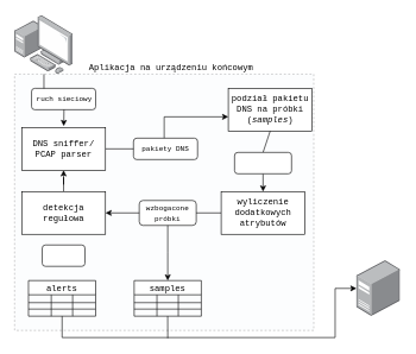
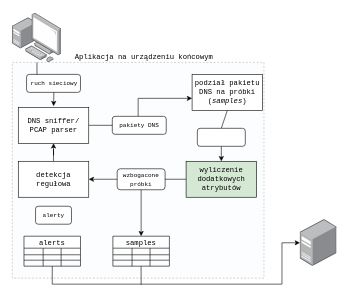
  <mxCell id="0" />
  <mxCell id="1" parent="0" />
  <mxCell id="2" value="" style="rounded=0;whiteSpace=wrap;html=1;fillColor=#F6F8FA;dashed=1;opacity=30;" vertex="1" parent="1"><mxGeometry x="20" y="103" width="420" height="360" as="geometry" /></mxCell>
  <mxCell id="3" style="edgeStyle=orthogonalEdgeStyle;rounded=0;orthogonalLoop=1;jettySize=auto;html=1;entryX=0.5;entryY=0;entryDx=0;entryDy=0;fontFamily=Courier New;fontSize=10;" edge="1" parent="1" source="31"><mxGeometry relative="1" as="geometry"><mxPoint x="235" y="393" as="targetPoint" /></mxGeometry></mxCell>
  <mxCell id="4" style="edgeStyle=orthogonalEdgeStyle;rounded=0;orthogonalLoop=1;jettySize=auto;html=1;fontFamily=Courier New;fontSize=10;" edge="1" parent="1" source="5"><mxGeometry relative="1" as="geometry"><mxPoint x="89" y="176" as="targetPoint" /></mxGeometry></mxCell>
  <mxCell id="5" value="" style="points=[];aspect=fixed;html=1;align=center;shadow=0;dashed=0;image;image=img/lib/allied_telesis/computer_and_terminals/Personal_Computer_with_Server.svg;" vertex="1" parent="1"><mxGeometry x="20" y="20.6" width="82.4" height="82.4" as="geometry" /></mxCell>
  <mxCell id="6" value="" style="edgeStyle=orthogonalEdgeStyle;rounded=0;orthogonalLoop=1;jettySize=auto;html=1;fontFamily=Courier New;" edge="1" parent="1" source="7" target="8"><mxGeometry relative="1" as="geometry"><Array as="points"><mxPoint x="230" y="208" /><mxPoint x="230" y="163" /></Array></mxGeometry></mxCell>
  <mxCell id="7" value="&lt;font face=&quot;Courier New&quot;&gt;DNS sniffer/ PCAP parser&lt;/font&gt;" style="rounded=0;whiteSpace=wrap;html=1;" vertex="1" parent="1"><mxGeometry x="30" y="178" width="117.6" height="60" as="geometry" /></mxCell>
  <mxCell id="8" value="&lt;font face=&quot;Courier New&quot;&gt;podział pakietu DNS na próbki (&lt;i&gt;samples&lt;/i&gt;)&lt;/font&gt;" style="rounded=0;whiteSpace=wrap;html=1;" vertex="1" parent="1"><mxGeometry x="320" y="123" width="117.6" height="60" as="geometry" /></mxCell>
  <mxCell id="9" value="" style="edgeStyle=orthogonalEdgeStyle;rounded=0;orthogonalLoop=1;jettySize=auto;html=1;fontFamily=Courier New;endArrow=classic;endFill=1;startArrow=none;startFill=0;" edge="1" parent="1"><mxGeometry relative="1" as="geometry"><mxPoint x="310" y="298" as="sourcePoint" /><mxPoint x="147.6" y="298" as="targetPoint" /></mxGeometry></mxCell>
- <mxCell id="10" value="&lt;font face=&quot;Courier New&quot;&gt;wyliczenie dodatkowych atrybutów &lt;br&gt;&lt;/font&gt;" style="rounded=0;whiteSpace=wrap;html=1;" vertex="1" parent="1"><mxGeometry x="310" y="268" width="117.6" height="60" as="geometry" /></mxCell>
+ <mxCell id="10" value="&lt;font face=&quot;Courier New&quot;&gt;wyliczenie dodatkowych atrybutów &lt;br&gt;&lt;/font&gt;" style="rounded=0;whiteSpace=wrap;html=1;fillColor=#d5e8d4;" vertex="1" parent="1"><mxGeometry x="310" y="268" width="117.6" height="60" as="geometry" /></mxCell>
  <mxCell id="11" style="edgeStyle=orthogonalEdgeStyle;rounded=0;orthogonalLoop=1;jettySize=auto;html=1;fontFamily=Courier New;fontSize=10;" edge="1" parent="1" source="12" target="7"><mxGeometry relative="1" as="geometry" /></mxCell>
  <mxCell id="12" value="&lt;font face=&quot;Courier New&quot;&gt;detekcja regułowa&lt;br&gt;&lt;/font&gt;" style="rounded=0;whiteSpace=wrap;html=1;" vertex="1" parent="1"><mxGeometry x="30" y="268" width="117.6" height="60" as="geometry" /></mxCell>
  <mxCell id="13" value="" style="endArrow=classic;html=1;rounded=0;fontFamily=Courier New;exitX=0.5;exitY=1;exitDx=0;exitDy=0;entryX=0.5;entryY=0;entryDx=0;entryDy=0;startArrow=none;" edge="1" parent="1" source="29" target="10"><mxGeometry width="50" height="50" relative="1" as="geometry"><mxPoint x="450" y="273" as="sourcePoint" /><mxPoint x="500" y="223" as="targetPoint" /></mxGeometry></mxCell>
  <mxCell id="14" style="edgeStyle=orthogonalEdgeStyle;rounded=0;orthogonalLoop=1;jettySize=auto;html=1;fontFamily=Courier New;fontSize=10;startArrow=none;startFill=0;endArrow=classic;endFill=1;" edge="1" parent="1" source="15" target="52"><mxGeometry relative="1" as="geometry"><Array as="points"><mxPoint x="87" y="473" /><mxPoint x="470" y="473" /><mxPoint x="470" y="404" /></Array></mxGeometry></mxCell>
  <mxCell id="15" value="alerts" style="shape=table;startSize=20;container=1;collapsible=0;childLayout=tableLayout;fontStyle=0;align=center;fontFamily=Courier New;" vertex="1" parent="1"><mxGeometry x="39.5" y="393" width="94.3" height="50" as="geometry" /></mxCell>
  <mxCell id="16" value="" style="shape=tableRow;horizontal=0;startSize=0;swimlaneHead=0;swimlaneBody=0;top=0;left=0;bottom=0;right=0;collapsible=0;dropTarget=0;fillColor=none;points=[[0,0.5],[1,0.5]];portConstraint=eastwest;fontFamily=Courier New;" vertex="1" parent="15"><mxGeometry y="20" width="94.3" height="11" as="geometry" /></mxCell>
  <mxCell id="17" value="" style="shape=partialRectangle;html=1;whiteSpace=wrap;connectable=0;fillColor=none;top=0;left=0;bottom=0;right=0;overflow=hidden;fontFamily=Courier New;" vertex="1" parent="16"><mxGeometry width="32" height="11" as="geometry"><mxRectangle width="32" height="11" as="alternateBounds" /></mxGeometry></mxCell>
  <mxCell id="18" value="" style="shape=partialRectangle;html=1;whiteSpace=wrap;connectable=0;fillColor=none;top=0;left=0;bottom=0;right=0;overflow=hidden;fontFamily=Courier New;" vertex="1" parent="16"><mxGeometry x="32" width="30" height="11" as="geometry"><mxRectangle width="30" height="11" as="alternateBounds" /></mxGeometry></mxCell>
  <mxCell id="19" value="" style="shape=partialRectangle;html=1;whiteSpace=wrap;connectable=0;fillColor=none;top=0;left=0;bottom=0;right=0;overflow=hidden;fontFamily=Courier New;" vertex="1" parent="16"><mxGeometry x="62" width="32" height="11" as="geometry"><mxRectangle width="32" height="11" as="alternateBounds" /></mxGeometry></mxCell>
  <mxCell id="20" value="" style="shape=tableRow;horizontal=0;startSize=0;swimlaneHead=0;swimlaneBody=0;top=0;left=0;bottom=0;right=0;collapsible=0;dropTarget=0;fillColor=none;points=[[0,0.5],[1,0.5]];portConstraint=eastwest;fontFamily=Courier New;" vertex="1" parent="15"><mxGeometry y="31" width="94.3" height="9" as="geometry" /></mxCell>
  <mxCell id="21" value="" style="shape=partialRectangle;html=1;whiteSpace=wrap;connectable=0;fillColor=none;top=0;left=0;bottom=0;right=0;overflow=hidden;fontFamily=Courier New;" vertex="1" parent="20"><mxGeometry width="32" height="9" as="geometry"><mxRectangle width="32" height="9" as="alternateBounds" /></mxGeometry></mxCell>
  <mxCell id="22" value="" style="shape=partialRectangle;html=1;whiteSpace=wrap;connectable=0;fillColor=none;top=0;left=0;bottom=0;right=0;overflow=hidden;fontFamily=Courier New;" vertex="1" parent="20"><mxGeometry x="32" width="30" height="9" as="geometry"><mxRectangle width="30" height="9" as="alternateBounds" /></mxGeometry></mxCell>
  <mxCell id="23" value="" style="shape=partialRectangle;html=1;whiteSpace=wrap;connectable=0;fillColor=none;top=0;left=0;bottom=0;right=0;overflow=hidden;fontFamily=Courier New;" vertex="1" parent="20"><mxGeometry x="62" width="32" height="9" as="geometry"><mxRectangle width="32" height="9" as="alternateBounds" /></mxGeometry></mxCell>
  <mxCell id="24" value="" style="shape=tableRow;horizontal=0;startSize=0;swimlaneHead=0;swimlaneBody=0;top=0;left=0;bottom=0;right=0;collapsible=0;dropTarget=0;fillColor=none;points=[[0,0.5],[1,0.5]];portConstraint=eastwest;fontFamily=Courier New;" vertex="1" parent="15"><mxGeometry y="40" width="94.3" height="10" as="geometry" /></mxCell>
  <mxCell id="25" value="" style="shape=partialRectangle;html=1;whiteSpace=wrap;connectable=0;fillColor=none;top=0;left=0;bottom=0;right=0;overflow=hidden;fontFamily=Courier New;" vertex="1" parent="24"><mxGeometry width="32" height="10" as="geometry"><mxRectangle width="32" height="10" as="alternateBounds" /></mxGeometry></mxCell>
  <mxCell id="26" value="" style="shape=partialRectangle;html=1;whiteSpace=wrap;connectable=0;fillColor=none;top=0;left=0;bottom=0;right=0;overflow=hidden;fontFamily=Courier New;" vertex="1" parent="24"><mxGeometry x="32" width="30" height="10" as="geometry"><mxRectangle width="30" height="10" as="alternateBounds" /></mxGeometry></mxCell>
  <mxCell id="27" value="" style="shape=partialRectangle;html=1;whiteSpace=wrap;connectable=0;fillColor=none;top=0;left=0;bottom=0;right=0;overflow=hidden;fontFamily=Courier New;" vertex="1" parent="24"><mxGeometry x="62" width="32" height="10" as="geometry"><mxRectangle width="32" height="10" as="alternateBounds" /></mxGeometry></mxCell>
  <mxCell id="28" value="" style="endArrow=none;html=1;rounded=0;fontFamily=Courier New;exitX=0.5;exitY=1;exitDx=0;exitDy=0;entryX=0.5;entryY=0;entryDx=0;entryDy=0;" edge="1" parent="1" source="8" target="29"><mxGeometry width="50" height="50" relative="1" as="geometry"><mxPoint x="368.8" y="193" as="sourcePoint" /><mxPoint x="368.8" y="268" as="targetPoint" /></mxGeometry></mxCell>
  <mxCell id="29" value="" style="rounded=1;whiteSpace=wrap;html=1;fontFamily=Courier New;fontSize=10;" vertex="1" parent="1"><mxGeometry x="328.8" y="213" width="80" height="30" as="geometry" /></mxCell>
  <mxCell id="30" value="" style="rounded=1;whiteSpace=wrap;html=1;fontFamily=Courier New;fontSize=10;" vertex="1" parent="1"><mxGeometry x="195" y="280.5" width="80" height="35" as="geometry" /></mxCell>
  <mxCell id="31" value="&lt;font style=&quot;font-size: 10px;&quot;&gt;wzbogacone próbki&lt;br&gt;&lt;/font&gt;" style="text;html=1;strokeColor=none;fillColor=none;align=center;verticalAlign=middle;whiteSpace=wrap;rounded=0;fontFamily=Courier New;" vertex="1" parent="1"><mxGeometry x="200" y="283" width="70" height="30" as="geometry" /></mxCell>
  <mxCell id="32" value="" style="rounded=1;whiteSpace=wrap;html=1;fontFamily=Courier New;fontSize=10;" vertex="1" parent="1"><mxGeometry x="58.8" y="343" width="60" height="30" as="geometry" /></mxCell>
+ <mxCell id="33" value="&lt;font style=&quot;font-size: 10px;&quot;&gt;alerty&lt;/font&gt;" style="text;html=1;strokeColor=none;fillColor=none;align=center;verticalAlign=middle;whiteSpace=wrap;rounded=0;fontFamily=Courier New;" vertex="1" parent="1"><mxGeometry x="63.8" y="343" width="50" height="30" as="geometry" /></mxCell>
  <mxCell id="34" value="" style="rounded=1;whiteSpace=wrap;html=1;fontFamily=Courier New;fontSize=10;" vertex="1" parent="1"><mxGeometry x="186.9" y="193" width="90" height="30" as="geometry" /></mxCell>
  <mxCell id="35" value="&lt;font style=&quot;font-size: 10px;&quot;&gt;pakiety DNS&lt;br&gt;&lt;/font&gt;" style="text;html=1;strokeColor=none;fillColor=none;align=center;verticalAlign=middle;whiteSpace=wrap;rounded=0;fontFamily=Courier New;" vertex="1" parent="1"><mxGeometry x="181.9" y="193" width="100" height="30" as="geometry" /></mxCell>
  <mxCell id="36" value="" style="rounded=1;whiteSpace=wrap;html=1;fontFamily=Courier New;fontSize=10;" vertex="1" parent="1"><mxGeometry x="43.8" y="123" width="90" height="30" as="geometry" /></mxCell>
  <mxCell id="37" value="&lt;font style=&quot;font-size: 10px;&quot;&gt;ruch sieciowy&lt;br&gt;&lt;/font&gt;" style="text;html=1;strokeColor=none;fillColor=none;align=center;verticalAlign=middle;whiteSpace=wrap;rounded=0;fontFamily=Courier New;" vertex="1" parent="1"><mxGeometry x="39.5" y="123" width="100" height="30" as="geometry" /></mxCell>
  <mxCell id="38" value="&lt;font face=&quot;Courier New&quot;&gt;Aplikacja na urządzeniu końcowym&lt;br&gt;&lt;/font&gt;" style="text;html=1;strokeColor=none;fillColor=none;align=center;verticalAlign=middle;whiteSpace=wrap;rounded=0;dashed=1;opacity=30;" vertex="1" parent="1"><mxGeometry x="120" y="79" width="240" height="30" as="geometry" /></mxCell>
  <mxCell id="39" value="samples" style="shape=table;startSize=20;container=1;collapsible=0;childLayout=tableLayout;fontStyle=0;align=center;fontFamily=Courier New;" vertex="1" parent="1"><mxGeometry x="187.85" y="393" width="94.3" height="50" as="geometry" /></mxCell>
  <mxCell id="40" value="" style="shape=tableRow;horizontal=0;startSize=0;swimlaneHead=0;swimlaneBody=0;top=0;left=0;bottom=0;right=0;collapsible=0;dropTarget=0;fillColor=none;points=[[0,0.5],[1,0.5]];portConstraint=eastwest;fontFamily=Courier New;" vertex="1" parent="39"><mxGeometry y="20" width="94.3" height="11" as="geometry" /></mxCell>
  <mxCell id="41" value="" style="shape=partialRectangle;html=1;whiteSpace=wrap;connectable=0;fillColor=none;top=0;left=0;bottom=0;right=0;overflow=hidden;fontFamily=Courier New;" vertex="1" parent="40"><mxGeometry width="32" height="11" as="geometry"><mxRectangle width="32" height="11" as="alternateBounds" /></mxGeometry></mxCell>
  <mxCell id="42" value="" style="shape=partialRectangle;html=1;whiteSpace=wrap;connectable=0;fillColor=none;top=0;left=0;bottom=0;right=0;overflow=hidden;fontFamily=Courier New;" vertex="1" parent="40"><mxGeometry x="32" width="30" height="11" as="geometry"><mxRectangle width="30" height="11" as="alternateBounds" /></mxGeometry></mxCell>
  <mxCell id="43" value="" style="shape=partialRectangle;html=1;whiteSpace=wrap;connectable=0;fillColor=none;top=0;left=0;bottom=0;right=0;overflow=hidden;fontFamily=Courier New;" vertex="1" parent="40"><mxGeometry x="62" width="32" height="11" as="geometry"><mxRectangle width="32" height="11" as="alternateBounds" /></mxGeometry></mxCell>
  <mxCell id="44" value="" style="shape=tableRow;horizontal=0;startSize=0;swimlaneHead=0;swimlaneBody=0;top=0;left=0;bottom=0;right=0;collapsible=0;dropTarget=0;fillColor=none;points=[[0,0.5],[1,0.5]];portConstraint=eastwest;fontFamily=Courier New;" vertex="1" parent="39"><mxGeometry y="31" width="94.3" height="9" as="geometry" /></mxCell>
  <mxCell id="45" value="" style="shape=partialRectangle;html=1;whiteSpace=wrap;connectable=0;fillColor=none;top=0;left=0;bottom=0;right=0;overflow=hidden;fontFamily=Courier New;" vertex="1" parent="44"><mxGeometry width="32" height="9" as="geometry"><mxRectangle width="32" height="9" as="alternateBounds" /></mxGeometry></mxCell>
  <mxCell id="46" value="" style="shape=partialRectangle;html=1;whiteSpace=wrap;connectable=0;fillColor=none;top=0;left=0;bottom=0;right=0;overflow=hidden;fontFamily=Courier New;" vertex="1" parent="44"><mxGeometry x="32" width="30" height="9" as="geometry"><mxRectangle width="30" height="9" as="alternateBounds" /></mxGeometry></mxCell>
  <mxCell id="47" value="" style="shape=partialRectangle;html=1;whiteSpace=wrap;connectable=0;fillColor=none;top=0;left=0;bottom=0;right=0;overflow=hidden;fontFamily=Courier New;" vertex="1" parent="44"><mxGeometry x="62" width="32" height="9" as="geometry"><mxRectangle width="32" height="9" as="alternateBounds" /></mxGeometry></mxCell>
  <mxCell id="48" value="" style="shape=tableRow;horizontal=0;startSize=0;swimlaneHead=0;swimlaneBody=0;top=0;left=0;bottom=0;right=0;collapsible=0;dropTarget=0;fillColor=none;points=[[0,0.5],[1,0.5]];portConstraint=eastwest;fontFamily=Courier New;" vertex="1" parent="39"><mxGeometry y="40" width="94.3" height="10" as="geometry" /></mxCell>
  <mxCell id="49" value="" style="shape=partialRectangle;html=1;whiteSpace=wrap;connectable=0;fillColor=none;top=0;left=0;bottom=0;right=0;overflow=hidden;fontFamily=Courier New;" vertex="1" parent="48"><mxGeometry width="32" height="10" as="geometry"><mxRectangle width="32" height="10" as="alternateBounds" /></mxGeometry></mxCell>
  <mxCell id="50" value="" style="shape=partialRectangle;html=1;whiteSpace=wrap;connectable=0;fillColor=none;top=0;left=0;bottom=0;right=0;overflow=hidden;fontFamily=Courier New;" vertex="1" parent="48"><mxGeometry x="32" width="30" height="10" as="geometry"><mxRectangle width="30" height="10" as="alternateBounds" /></mxGeometry></mxCell>
  <mxCell id="51" value="" style="shape=partialRectangle;html=1;whiteSpace=wrap;connectable=0;fillColor=none;top=0;left=0;bottom=0;right=0;overflow=hidden;fontFamily=Courier New;" vertex="1" parent="48"><mxGeometry x="62" width="32" height="10" as="geometry"><mxRectangle width="32" height="10" as="alternateBounds" /></mxGeometry></mxCell>
  <mxCell id="52" value="" style="points=[];aspect=fixed;html=1;align=center;shadow=0;dashed=0;image;image=img/lib/allied_telesis/computer_and_terminals/Server_Desktop.svg;fontFamily=Courier New;fontSize=10;" vertex="1" parent="1"><mxGeometry x="500" y="365" width="61.53" height="78" as="geometry" /></mxCell>
  <mxCell id="53" value="" style="endArrow=none;html=1;rounded=0;fontFamily=Courier New;fontSize=10;" edge="1" parent="1"><mxGeometry width="50" height="50" relative="1" as="geometry"><mxPoint x="235" y="474" as="sourcePoint" /><mxPoint x="234.92" y="443" as="targetPoint" /></mxGeometry></mxCell>
